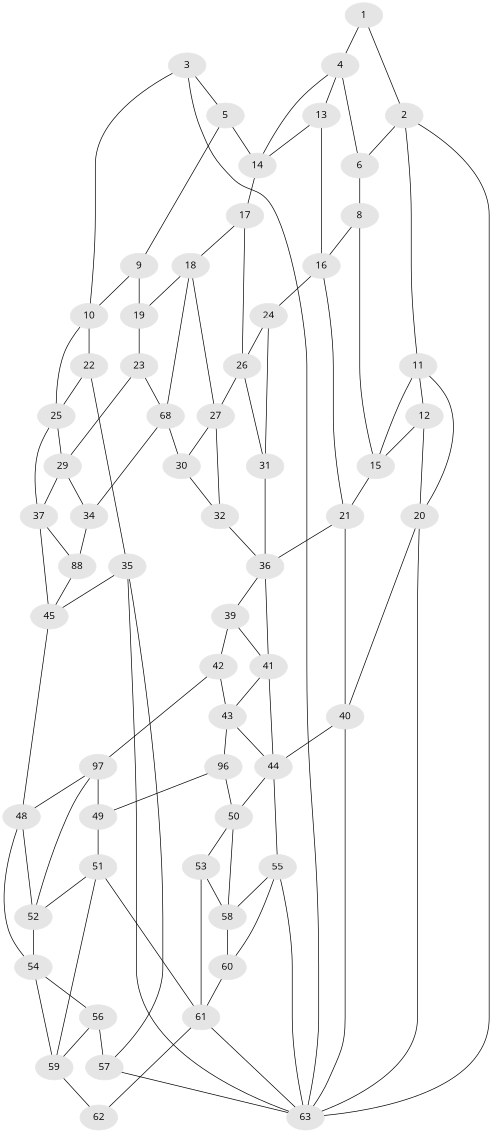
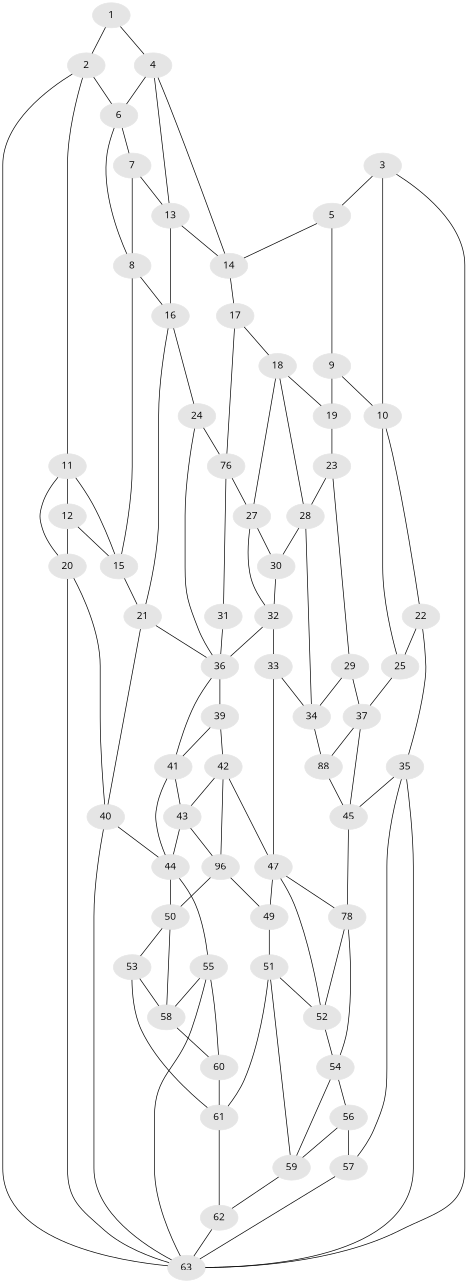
  graph {
    fontname="Open Sans"
    node [color=gray90 fontname="Open Sans" style=filled]
    edge [fontname="Open Sans" weight=1.0]
    1
    2
    4
    6
    11
    63
    13
    14
+   7
    8
    15
    12
    20
    3
    5
    10
    9
    22
    25
    16
    17
    19
    21
    24
    23
    35
    29
    37
    40
    18
-   26
+   26 [label=76]
    36
    31
    27
-   28 [label=68]
+   28
    30
    32
    34
    44
    39
    41
    45
    57
    n44 [label=88]
-   47 [label=97]
-   48
+   33
+   47
+   48 [label=78]
    49
    52
    42
    43
    n52 [label=96]
    50
    55
    53
    58
    60
    54
    56
    59
    51
    61
    62
    1 -- 2
    1 -- 4
    2 -- 6
    2 -- 11
    2 -- 63
    4 -- 6
    4 -- 13
    4 -- 14
+   6 -- 7
    6 -- 8
    11 -- 15
    11 -- 12
    11 -- 20
    13 -- 14
    13 -- 16
    14 -- 17
+   7 -- 13
+   7 -- 8
    8 -- 15
    8 -- 16
    15 -- 21
    12 -- 15
    12 -- 20
    20 -- 63
    20 -- 40
    3 -- 63
    3 -- 5
    3 -- 10
    5 -- 14
    5 -- 9
    10 -- 22
    10 -- 25
    9 -- 10
    9 -- 19 [weight=2.0]
    22 -- 25
    22 -- 35
-   25 -- 29
    25 -- 37
    16 -- 21
    16 -- 24
    17 -- 18
    17 -- 26
    19 -- 23
    21 -- 40
    21 -- 36
    24 -- 26
-   24 -- 31
+   24 -- 36
    23 -- 29
    23 -- 28
    35 -- 63
    35 -- 45
    35 -- 57
    29 -- 37
    29 -- 34
    37 -- 45
    37 -- n44
    40 -- 63
    40 -- 44
    18 -- 19
    18 -- 27
    18 -- 28
    26 -- 31
    26 -- 27
    36 -- 39
    36 -- 41
    31 -- 36 [weight=2.0]
    27 -- 30
    27 -- 32
    28 -- 30
    28 -- 34
    30 -- 32
    32 -- 36
+   32 -- 33
    34 -- n44
    44 -- 50
    44 -- 55
    39 -- 41
    39 -- 42
    41 -- 44
    41 -- 43
    45 -- 48
    57 -- 63
    n44 -- 45
+   33 -- 34
+   33 -- 47
    47 -- 48
    47 -- 49 [weight=2.0]
    47 -- 52
    48 -- 52
    48 -- 54
    49 -- 51
    52 -- 54
    42 -- 47
    42 -- 43
+   42 -- n52
    43 -- 44
    43 -- n52
    n52 -- 49
    n52 -- 50
    50 -- 53
    50 -- 58
    55 -- 63
    55 -- 58
    55 -- 60
    53 -- 58
    53 -- 61
    58 -- 60
    60 -- 61
    54 -- 56
    54 -- 59
    56 -- 57
    56 -- 59
    59 -- 62
    51 -- 52
    51 -- 59
    51 -- 61
    61 -- 62
-   61 -- 63
+   62 -- 63
  }
